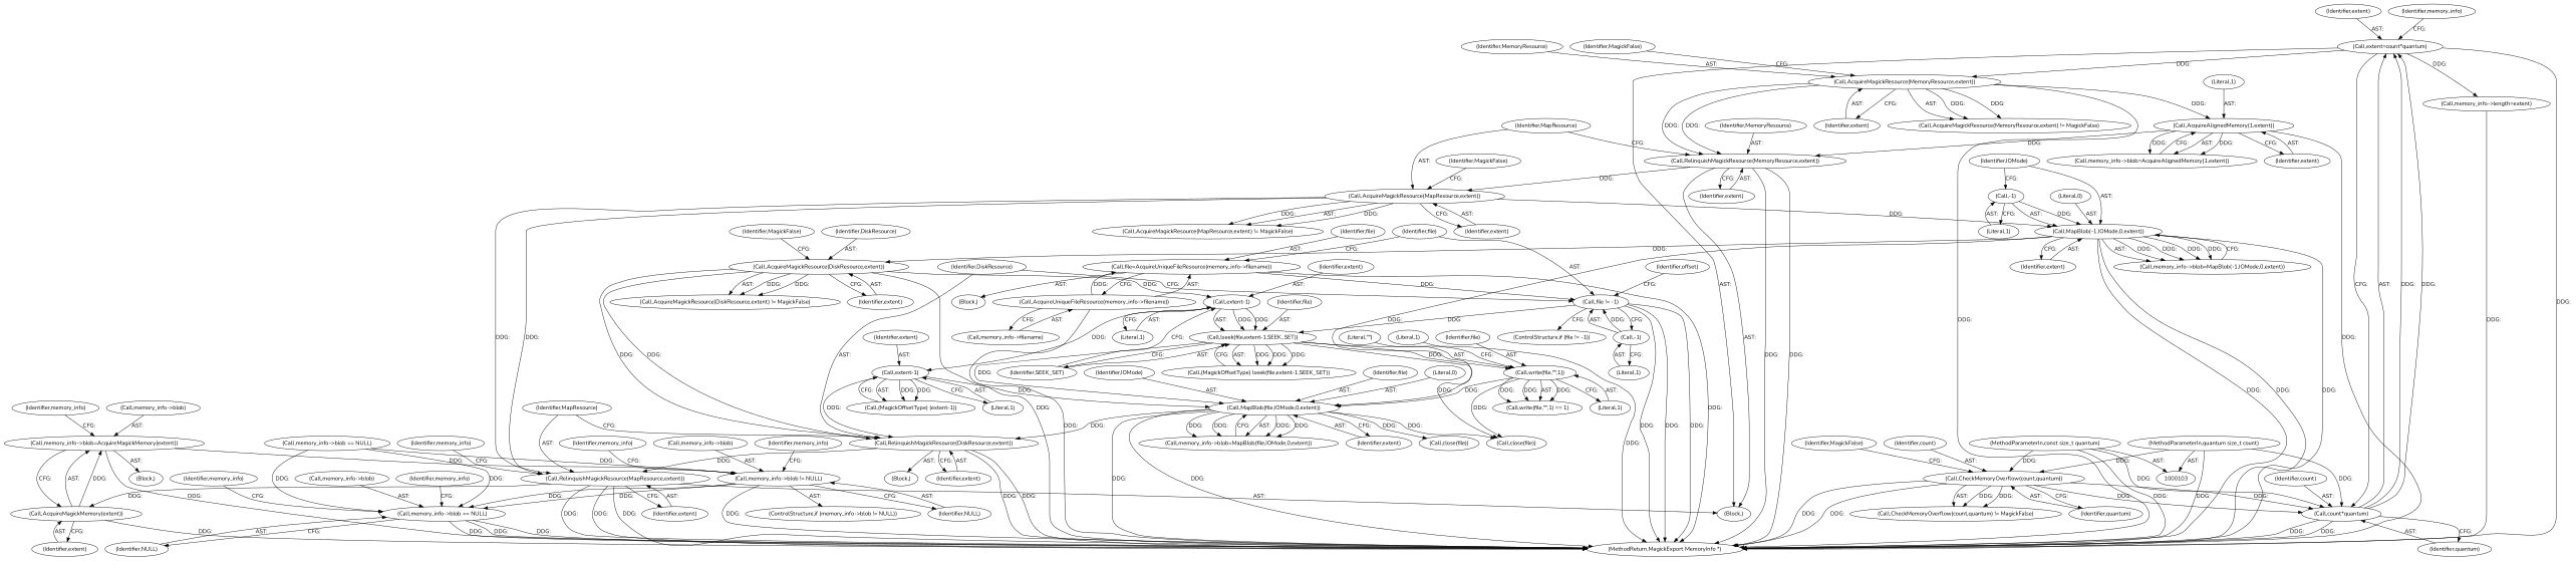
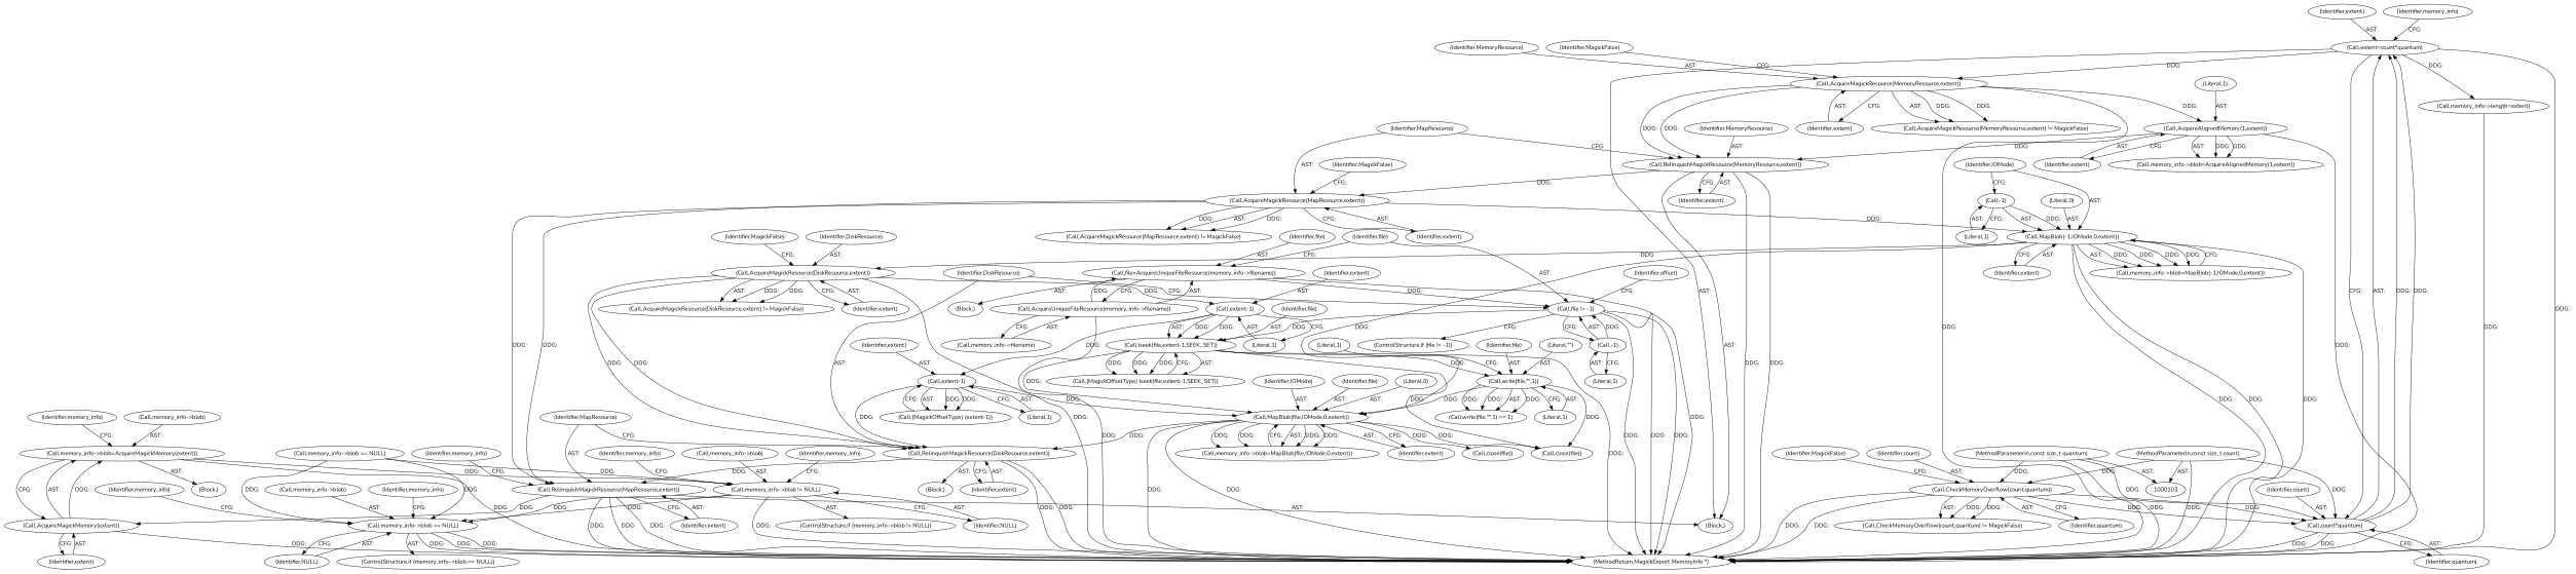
  digraph {
    fontname=Nunito
    node [fontname=Nunito]
    edge [fontname=Nunito]
    n1 [label="(Call,memory_info->blob=AcquireMagickMemory(extent))"]
    n2 [label="(Call,AcquireMagickMemory(extent))"]
    n3 [label="(Call,memory_info->blob != NULL)"]
    n4 [label="(Block,)"]
    n5 [label="(MethodReturn,MagickExport MemoryInfo *)"]
    n6 [label="(Identifier,extent)"]
    n7 [label="(Call,memory_info->blob == NULL)"]
    n8 [label="(ControlStructure,if (memory_info->blob != NULL))"]
    n9 [label="(Identifier,NULL)"]
    n10 [label="(Call,RelinquishMagickResource(MapResource,extent))"]
    n11 [label="(Identifier,extent)"]
    n12 [label="(Block,)"]
    n13 [label="(Call,AcquireMagickResource(MapResource,extent))"]
    n14 [label="(Call,MapBlob(-1,IOMode,0,extent))"]
    n15 [label="(Identifier,extent)"]
    n16 [label="(Call,AcquireMagickResource(MapResource,extent) != MagickFalse)"]
    n17 [label="(Call,AcquireMagickResource(DiskResource,extent))"]
    n18 [label="(Call,MapBlob(file,IOMode,0,extent))"]
    n19 [label="(Call,memory_info->blob=MapBlob(-1,IOMode,0,extent))"]
    n20 [label="(Identifier,extent)"]
    n21 [label="(Call,RelinquishMagickResource(MemoryResource,extent))"]
    n22 [label="(Identifier,extent)"]
    n23 [label="(Call,AcquireMagickResource(MemoryResource,extent))"]
    n24 [label="(Call,AcquireAlignedMemory(1,extent))"]
    n25 [label="(Identifier,extent)"]
    n26 [label="(Call,AcquireMagickResource(MemoryResource,extent) != MagickFalse)"]
    n27 [label="(Identifier,extent)"]
    n28 [label="(Call,memory_info->blob=AcquireAlignedMemory(1,extent))"]
    n29 [label="(Call,extent=count*quantum)"]
    n30 [label="(Call,count*quantum)"]
    n31 [label="(Call,memory_info->length=extent)"]
    n32 [label="(Identifier,quantum)"]
    n33 [label="(Call,CheckMemoryOverflow(count,quantum))"]
    n34 [label="(Call,CheckMemoryOverflow(count,quantum) != MagickFalse)"]
    n35 [label="(Identifier,quantum)"]
-   n36 [label="(MethodParameterIn,quantum size_t count)"]
+   n36 [label="(MethodParameterIn,const size_t count)"]
    1000103
    n38 [label="(MethodParameterIn,const size_t quantum)"]
    n39 [label="(Call,RelinquishMagickResource(DiskResource,extent))"]
    n40 [label="(Identifier,extent)"]
    n41 [label="(Block,)"]
    n42 [label="(Call,extent-1)"]
    n43 [label="(Call,AcquireMagickResource(DiskResource,extent) != MagickFalse)"]
    n44 [label="(Identifier,extent)"]
    n45 [label="(Call,lseek(file,extent-1,SEEK_SET))"]
    n46 [label="(Call,extent-1)"]
    n47 [label="(Literal,1)"]
    n48 [label="(Call,memory_info->blob=MapBlob(file,IOMode,0,extent))"]
    n49 [label="(Identifier,extent)"]
    n50 [label="(Call,close(file))"]
    n51 [label="(Call,close(file))"]
    n52 [label="(Call,-1)"]
    n53 [label="(Literal,1)"]
    n54 [label="(Call,write(file,\"\",1))"]
    n55 [label="(Call,write(file,\"\",1) == 1)"]
    n56 [label="(Literal,1)"]
-   n57 [label="(Identifier,SEEK_SET)"]
    n58 [label="(Call,(MagickOffsetType) lseek(file,extent-1,SEEK_SET))"]
    n59 [label="(Call,file != -1)"]
    n60 [label="(Call,-1)"]
    n61 [label="(ControlStructure,if (file != -1))"]
    n62 [label="(Literal,1)"]
    n63 [label="(Call,file=AcquireUniqueFileResource(memory_info->filename))"]
    n64 [label="(Call,AcquireUniqueFileResource(memory_info->filename))"]
    n65 [label="(Block,)"]
    n66 [label="(Call,memory_info->filename)"]
    n67 [label="(Literal,1)"]
    n68 [label="(Call,(MagickOffsetType) (extent-1))"]
+   n69 [label="(ControlStructure,if (memory_info->blob == NULL))"]
    n70 [label="(Identifier,NULL)"]
    n71 [label="(Identifier,file)"]
    n72 [label="(Identifier,offset)"]
    n73 [label="(Call,memory_info->blob == NULL)"]
    n74 [label="(Identifier,file)"]
    n75 [label="(Literal,\"\")"]
    n76 [label="(Identifier,file)"]
    n77 [label="(Call,memory_info->blob)"]
    n78 [label="(Identifier,file)"]
    n79 [label="(Call,memory_info->blob)"]
    n80 [label="(Identifier,extent)"]
    n81 [label="(Identifier,MagickFalse)"]
    n82 [label="(Identifier,MagickFalse)"]
    n83 [label="(Identifier,memory_info)"]
    n84 [label="(Identifier,extent)"]
    n85 [label="(Literal,0)"]
    n86 [label="(Identifier,count)"]
    n87 [label="(Identifier,MemoryResource)"]
    n88 [label="(Identifier,memory_info)"]
    n89 [label="(Identifier,MemoryResource)"]
    n90 [label="(Identifier,memory_info)"]
    n91 [label="(Literal,0)"]
    n92 [label="(Identifier,extent)"]
    n93 [label="(Literal,1)"]
    n94 [label="(Identifier,memory_info)"]
    n95 [label="(Identifier,MapResource)"]
    n96 [label="(Identifier,DiskResource)"]
    n97 [label="(Identifier,memory_info)"]
    n98 [label="(Identifier,IOMode)"]
    n99 [label="(Identifier,MapResource)"]
    n100 [label="(Identifier,count)"]
    n101 [label="(Identifier,memory_info)"]
    n102 [label="(Identifier,MagickFalse)"]
    n103 [label="(Identifier,file)"]
    n104 [label="(Call,memory_info->blob)"]
    n105 [label="(Literal,1)"]
    n106 [label="(Identifier,MagickFalse)"]
    n107 [label="(Identifier,memory_info)"]
    n108 [label="(Identifier,IOMode)"]
    n109 [label="(Identifier,DiskResource)"]
    n1 -> n2 [label="CFG: "]
    n1 -> n3 [label="DDG: "]
    n1 -> n4 [label="AST: "]
    n1 -> n5 [label="DDG: "]
    n2 -> n1 [label="AST: "]
    n2 -> n1 [label="DDG: "]
    n2 -> n5 [label="DDG: "]
    n2 -> n6 [label="CFG: "]
    n3 -> n5 [label="DDG: "]
    n3 -> n7 [label="DDG: "]
    n3 -> n7 [label="DDG: "]
    n3 -> n8 [label="AST: "]
    n3 -> n9 [label="CFG: "]
    n6 -> n2 [label="AST: "]
    n7 -> n5 [label="DDG: "]
    n7 -> n5 [label="DDG: "]
    n7 -> n5 [label="DDG: "]
+   n7 -> n69 [label="AST: "]
    n7 -> n70 [label="CFG: "]
    n9 -> n3 [label="AST: "]
    n10 -> n2 [label="DDG: "]
    n10 -> n5 [label="DDG: "]
    n10 -> n5 [label="DDG: "]
    n10 -> n5 [label="DDG: "]
    n10 -> n11 [label="CFG: "]
    n10 -> n12 [label="AST: "]
    n11 -> n10 [label="AST: "]
    n13 -> n10 [label="DDG: "]
    n13 -> n10 [label="DDG: "]
    n13 -> n14 [label="DDG: "]
    n13 -> n15 [label="CFG: "]
    n13 -> n16 [label="AST: "]
    n13 -> n16 [label="DDG: "]
    n13 -> n16 [label="DDG: "]
    n14 -> n5 [label="DDG: "]
    n14 -> n5 [label="DDG: "]
    n14 -> n5 [label="DDG: "]
    n14 -> n17 [label="DDG: "]
    n14 -> n18 [label="DDG: "]
    n14 -> n19 [label="AST: "]
    n14 -> n19 [label="DDG: "]
    n14 -> n19 [label="DDG: "]
    n14 -> n19 [label="DDG: "]
    n14 -> n19 [label="DDG: "]
    n14 -> n20 [label="CFG: "]
    n15 -> n13 [label="AST: "]
    n17 -> n5 [label="DDG: "]
    n17 -> n39 [label="DDG: "]
    n17 -> n39 [label="DDG: "]
    n17 -> n42 [label="DDG: "]
    n17 -> n43 [label="AST: "]
    n17 -> n43 [label="DDG: "]
    n17 -> n43 [label="DDG: "]
    n17 -> n44 [label="CFG: "]
    n18 -> n5 [label="DDG: "]
    n18 -> n5 [label="DDG: "]
    n18 -> n39 [label="DDG: "]
    n18 -> n48 [label="AST: "]
    n18 -> n48 [label="DDG: "]
    n18 -> n48 [label="DDG: "]
    n18 -> n48 [label="DDG: "]
    n18 -> n48 [label="DDG: "]
    n18 -> n49 [label="CFG: "]
    n18 -> n50 [label="DDG: "]
    n18 -> n51 [label="DDG: "]
    n19 -> n14 [label="CFG: "]
    n20 -> n14 [label="AST: "]
    n21 -> n5 [label="DDG: "]
    n21 -> n5 [label="DDG: "]
    n21 -> n12 [label="AST: "]
    n21 -> n13 [label="DDG: "]
    n21 -> n22 [label="CFG: "]
    n22 -> n21 [label="AST: "]
    n23 -> n5 [label="DDG: "]
    n23 -> n21 [label="DDG: "]
    n23 -> n21 [label="DDG: "]
    n23 -> n24 [label="DDG: "]
    n23 -> n25 [label="CFG: "]
    n23 -> n26 [label="AST: "]
    n23 -> n26 [label="DDG: "]
    n23 -> n26 [label="DDG: "]
    n24 -> n5 [label="DDG: "]
    n24 -> n21 [label="DDG: "]
    n24 -> n27 [label="CFG: "]
    n24 -> n28 [label="AST: "]
    n24 -> n28 [label="DDG: "]
    n24 -> n28 [label="DDG: "]
    n25 -> n23 [label="AST: "]
    n27 -> n24 [label="AST: "]
-   n28 -> n24 [label="CFG: "]
    n29 -> n5 [label="DDG: "]
    n29 -> n12 [label="AST: "]
    n29 -> n23 [label="DDG: "]
    n29 -> n30 [label="CFG: "]
    n29 -> n31 [label="DDG: "]
    n30 -> n5 [label="DDG: "]
    n30 -> n5 [label="DDG: "]
    n30 -> n29 [label="AST: "]
    n30 -> n29 [label="DDG: "]
    n30 -> n29 [label="DDG: "]
    n30 -> n32 [label="CFG: "]
    n31 -> n5 [label="DDG: "]
    n32 -> n30 [label="AST: "]
    n33 -> n5 [label="DDG: "]
    n33 -> n5 [label="DDG: "]
    n33 -> n30 [label="DDG: "]
    n33 -> n30 [label="DDG: "]
    n33 -> n34 [label="AST: "]
    n33 -> n34 [label="DDG: "]
    n33 -> n34 [label="DDG: "]
    n33 -> n35 [label="CFG: "]
    n35 -> n33 [label="AST: "]
    n36 -> n5 [label="DDG: "]
    n36 -> n30 [label="DDG: "]
    n36 -> n33 [label="DDG: "]
    n36 -> 1000103 [label="AST: "]
    n38 -> n5 [label="DDG: "]
    n38 -> n30 [label="DDG: "]
    n38 -> n33 [label="DDG: "]
    n38 -> 1000103 [label="AST: "]
    n39 -> n5 [label="DDG: "]
    n39 -> n5 [label="DDG: "]
    n39 -> n10 [label="DDG: "]
    n39 -> n40 [label="CFG: "]
    n39 -> n41 [label="AST: "]
    n40 -> n39 [label="AST: "]
    n42 -> n45 [label="AST: "]
    n42 -> n45 [label="DDG: "]
    n42 -> n45 [label="DDG: "]
    n42 -> n46 [label="DDG: "]
    n42 -> n47 [label="CFG: "]
    n44 -> n17 [label="AST: "]
    n45 -> n5 [label="DDG: "]
    n45 -> n18 [label="DDG: "]
    n45 -> n51 [label="DDG: "]
    n45 -> n54 [label="DDG: "]
-   n45 -> n57 [label="CFG: "]
    n45 -> n58 [label="AST: "]
    n45 -> n58 [label="DDG: "]
    n45 -> n58 [label="DDG: "]
    n45 -> n58 [label="DDG: "]
    n46 -> n18 [label="DDG: "]
    n46 -> n39 [label="DDG: "]
    n46 -> n67 [label="CFG: "]
    n46 -> n68 [label="AST: "]
    n46 -> n68 [label="DDG: "]
    n46 -> n68 [label="DDG: "]
    n47 -> n42 [label="AST: "]
    n48 -> n18 [label="CFG: "]
    n49 -> n18 [label="AST: "]
    n52 -> n14 [label="AST: "]
    n52 -> n14 [label="DDG: "]
    n52 -> n53 [label="CFG: "]
    n53 -> n52 [label="AST: "]
    n54 -> n18 [label="DDG: "]
    n54 -> n51 [label="DDG: "]
    n54 -> n55 [label="AST: "]
    n54 -> n55 [label="DDG: "]
    n54 -> n55 [label="DDG: "]
    n54 -> n55 [label="DDG: "]
    n54 -> n56 [label="CFG: "]
    n56 -> n54 [label="AST: "]
-   n57 -> n42 [label="CFG: "]
-   n57 -> n45 [label="AST: "]
    n58 -> n45 [label="CFG: "]
    n59 -> n5 [label="DDG: "]
    n59 -> n5 [label="DDG: "]
    n59 -> n5 [label="DDG: "]
    n59 -> n45 [label="DDG: "]
    n59 -> n60 [label="CFG: "]
    n59 -> n61 [label="CFG: "]
    n60 -> n59 [label="AST: "]
    n60 -> n59 [label="DDG: "]
    n60 -> n62 [label="CFG: "]
    n62 -> n60 [label="AST: "]
    n63 -> n5 [label="DDG: "]
    n63 -> n59 [label="DDG: "]
    n63 -> n64 [label="CFG: "]
    n63 -> n65 [label="AST: "]
    n64 -> n5 [label="DDG: "]
    n64 -> n63 [label="AST: "]
    n64 -> n63 [label="DDG: "]
    n64 -> n66 [label="CFG: "]
    n66 -> n64 [label="AST: "]
    n67 -> n46 [label="AST: "]
    n68 -> n46 [label="CFG: "]
    n70 -> n7 [label="AST: "]
    n71 -> n45 [label="AST: "]
    n72 -> n59 [label="CFG: "]
    n73 -> n3 [label="DDG: "]
    n73 -> n7 [label="DDG: "]
    n73 -> n7 [label="DDG: "]
    n74 -> n63 [label="AST: "]
    n75 -> n54 [label="AST: "]
    n76 -> n18 [label="AST: "]
    n77 -> n7 [label="AST: "]
    n78 -> n59 [label="AST: "]
    n78 -> n63 [label="CFG: "]
    n79 -> n1 [label="AST: "]
    n80 -> n29 [label="AST: "]
    n81 -> n17 [label="CFG: "]
    n82 -> n23 [label="CFG: "]
    n83 -> n3 [label="CFG: "]
    n84 -> n46 [label="AST: "]
    n85 -> n18 [label="AST: "]
    n86 -> n30 [label="AST: "]
    n87 -> n23 [label="AST: "]
    n88 -> n7 [label="CFG: "]
    n89 -> n21 [label="AST: "]
    n90 -> n3 [label="CFG: "]
    n91 -> n14 [label="AST: "]
    n92 -> n42 [label="AST: "]
    n93 -> n54 [label="CFG: "]
    n94 -> n7 [label="CFG: "]
    n95 -> n10 [label="AST: "]
    n95 -> n39 [label="CFG: "]
    n96 -> n39 [label="AST: "]
    n96 -> n59 [label="CFG: "]
    n97 -> n10 [label="CFG: "]
    n98 -> n14 [label="AST: "]
    n98 -> n52 [label="CFG: "]
    n99 -> n13 [label="AST: "]
    n99 -> n21 [label="CFG: "]
    n100 -> n33 [label="AST: "]
    n101 -> n29 [label="CFG: "]
    n102 -> n13 [label="CFG: "]
    n103 -> n54 [label="AST: "]
    n104 -> n3 [label="AST: "]
    n105 -> n24 [label="AST: "]
    n106 -> n33 [label="CFG: "]
    n107 -> n1 [label="CFG: "]
    n108 -> n18 [label="AST: "]
    n109 -> n17 [label="AST: "]
  }
